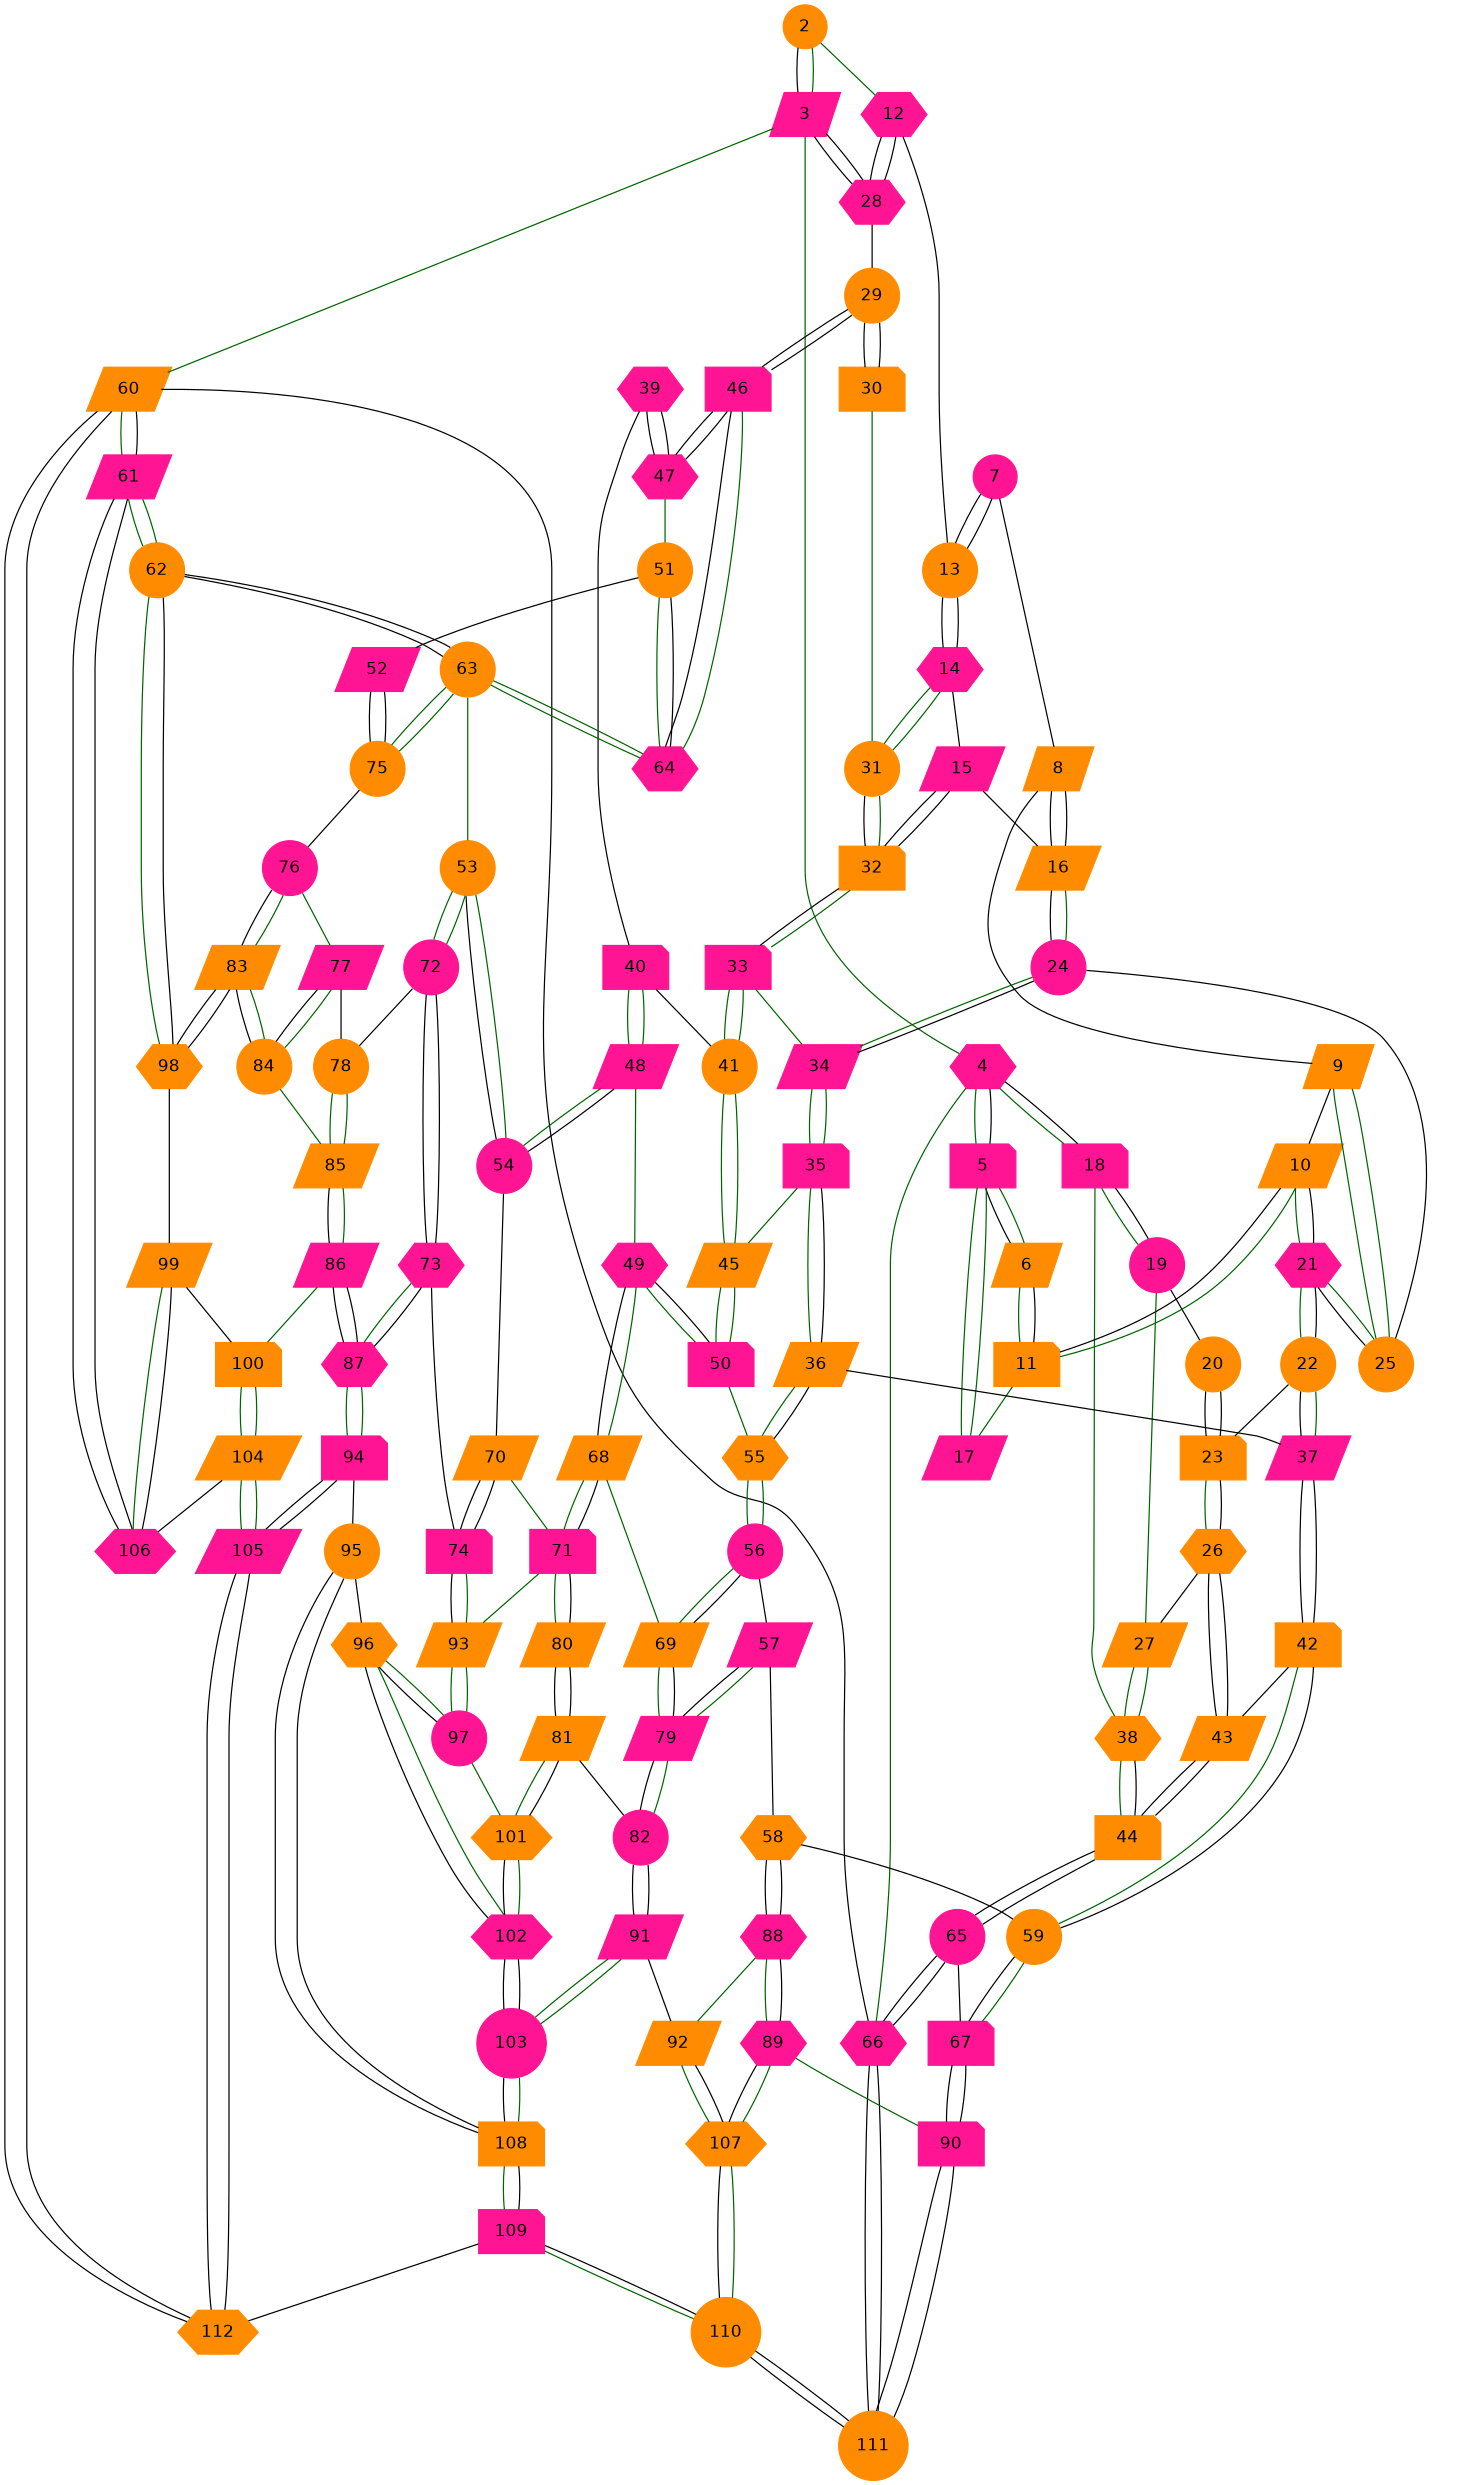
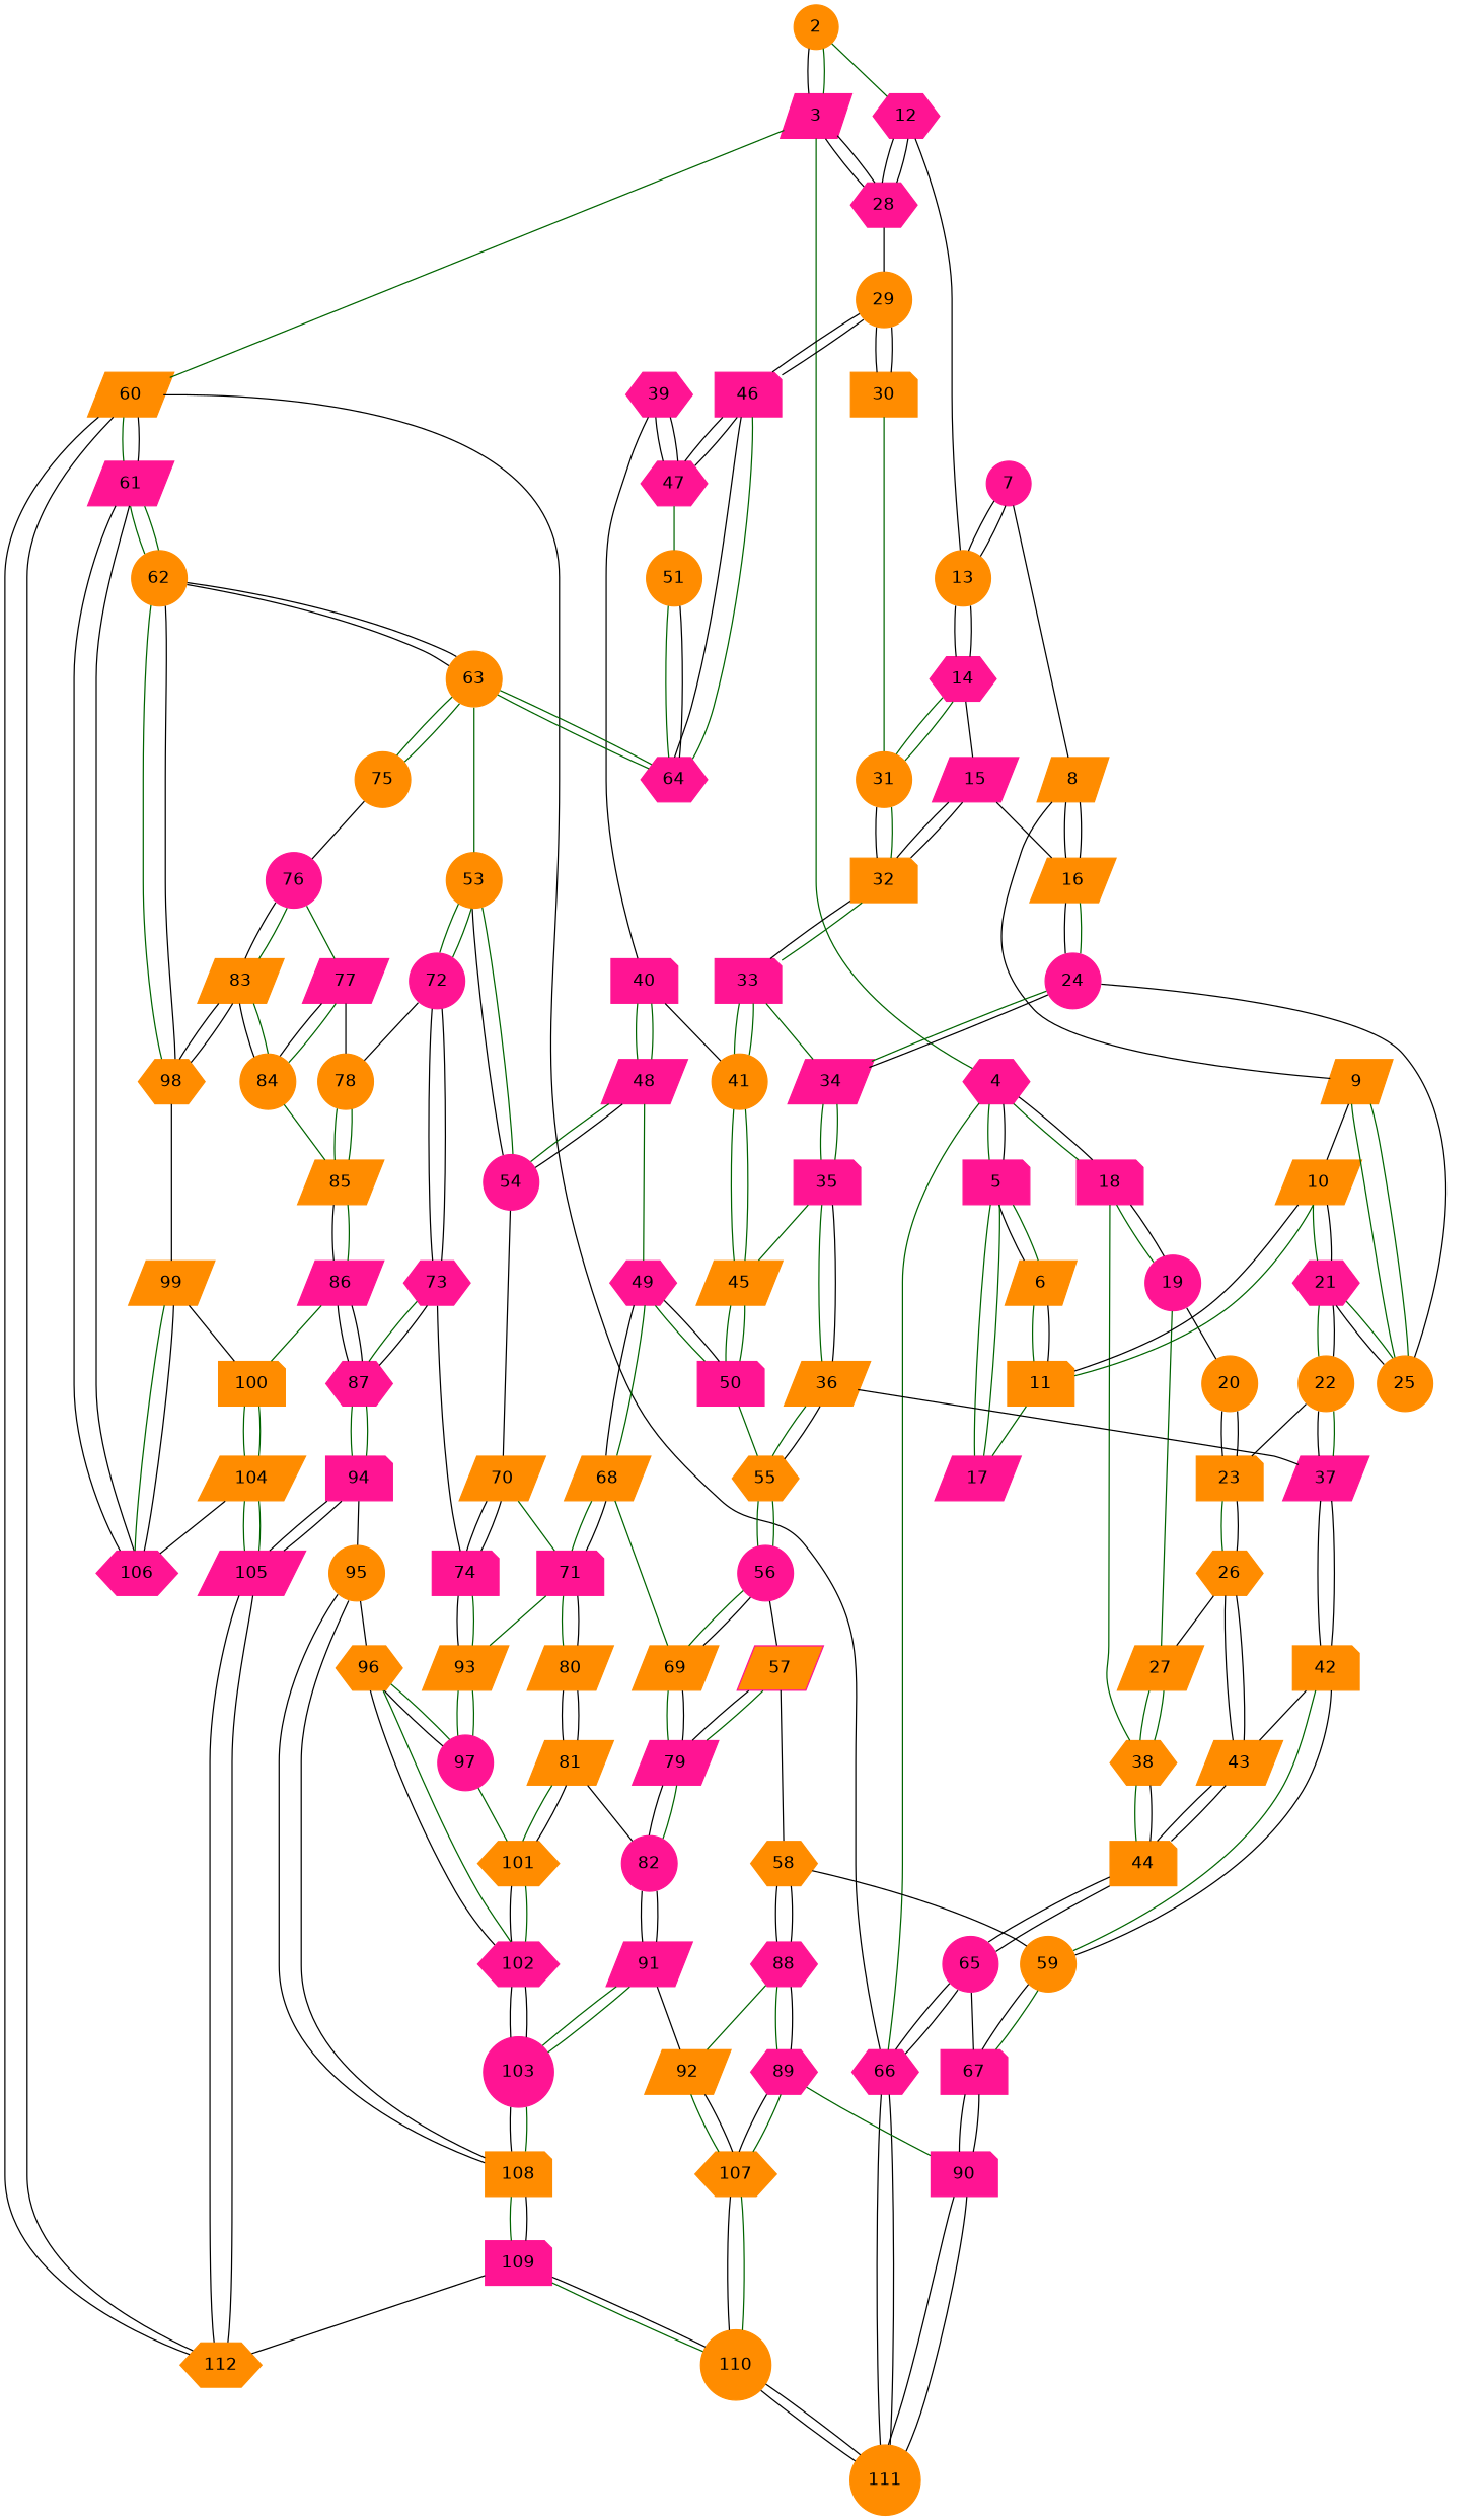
  graph {
    fontname="DejaVu Sans"
    node [color=darkorange fontname="DejaVu Sans" shape=parallelogram style=filled]
    edge [color=black fontname="DejaVu Sans"]
    2 [shape=circle]
    3 [color=deeppink]
    12 [color=deeppink shape=hexagon]
    7 [color=deeppink shape=circle]
    8
    13 [shape=circle]
    4 [color=deeppink shape=hexagon]
    28 [color=deeppink shape=hexagon]
    60
    5 [color=deeppink shape=note]
    18 [color=deeppink shape=note]
    66 [color=deeppink shape=hexagon]
    29 [shape=circle]
    61 [color=deeppink]
    112 [shape=hexagon]
    6
    17 [color=deeppink]
    19 [color=deeppink shape=circle]
    38 [shape=hexagon]
    111 [shape=circle]
    11 [shape=note]
    9
    16
    14 [color=deeppink shape=hexagon]
    10
    25 [shape=circle]
    24 [color=deeppink shape=circle]
    21 [color=deeppink shape=hexagon]
    22 [shape=circle]
    15 [color=deeppink]
    31 [shape=circle]
    32 [shape=note]
    33 [color=deeppink shape=note]
    34 [color=deeppink]
    20 [shape=circle]
    27
    44 [shape=note]
    23 [shape=note]
    26 [shape=hexagon]
    37 [color=deeppink]
    42 [shape=note]
    43
    35 [color=deeppink shape=note]
    30 [shape=note]
    46 [color=deeppink shape=note]
    47 [color=deeppink shape=hexagon]
    64 [color=deeppink shape=hexagon]
    39 [color=deeppink shape=hexagon]
    40 [color=deeppink shape=note]
    41 [shape=circle]
    45
    36
    55 [shape=hexagon]
    50 [color=deeppink shape=note]
    56 [color=deeppink shape=circle]
    59 [shape=circle]
    65 [color=deeppink shape=circle]
    48 [color=deeppink]
    51 [shape=circle]
    49 [color=deeppink shape=hexagon]
    54 [color=deeppink shape=circle]
    67 [color=deeppink shape=note]
-   52 [color=deeppink]
    68
    70
    69
    71 [color=deeppink shape=note]
    75 [shape=circle]
    53 [shape=circle]
    72 [color=deeppink shape=circle]
    76 [color=deeppink shape=circle]
    73 [color=deeppink shape=hexagon]
    78 [shape=circle]
    74 [color=deeppink shape=note]
-   57 [color=deeppink]
+   57 [color=deeppink fillcolor=darkorange]
    58 [shape=hexagon]
    79 [color=deeppink]
    88 [color=deeppink shape=hexagon]
    82 [color=deeppink shape=circle]
    89 [color=deeppink shape=hexagon]
    92
    90 [color=deeppink shape=note]
    62 [shape=circle]
    106 [color=deeppink shape=hexagon]
    63 [shape=circle]
    98 [shape=hexagon]
    99
    80
    93
    81
    87 [color=deeppink shape=hexagon]
    85
    94 [color=deeppink shape=note]
    97 [color=deeppink shape=circle]
    77 [color=deeppink]
    83
    84 [shape=circle]
    86 [color=deeppink]
    91 [color=deeppink]
    101 [shape=hexagon]
    102 [color=deeppink shape=hexagon]
    103 [color=deeppink shape=circle]
    100 [shape=note]
    104
    95 [shape=circle]
    105 [color=deeppink]
    107 [shape=hexagon]
    110 [shape=circle]
    108 [shape=note]
    96 [shape=hexagon]
    109 [color=deeppink shape=note]
    2 -- 3
    2 -- 3 [color=darkgreen]
    2 -- 12 [color=darkgreen]
    3 -- 4 [color=darkgreen]
    3 -- 28
    3 -- 28
    3 -- 60 [color=darkgreen]
    12 -- 13
    12 -- 28
    12 -- 28
    7 -- 8
    7 -- 13
    7 -- 13
    8 -- 9
    8 -- 16
    8 -- 16
    13 -- 14
    13 -- 14
    4 -- 5 [color=darkgreen]
    4 -- 5
    4 -- 18 [color=darkgreen]
    4 -- 18
    4 -- 66 [color=darkgreen]
    28 -- 29
    60 -- 66
    60 -- 61 [color=darkgreen]
    60 -- 61
    60 -- 112
    60 -- 112
    5 -- 6
    5 -- 6 [color=darkgreen]
    5 -- 17 [color=darkgreen]
    5 -- 17 [color=darkgreen]
    18 -- 19 [color=darkgreen]
    18 -- 19
    18 -- 38 [color=darkgreen]
    66 -- 111
    66 -- 111
    29 -- 30
    29 -- 30
    29 -- 46
    29 -- 46
    61 -- 62 [color=darkgreen]
    61 -- 62 [color=darkgreen]
    61 -- 106
    61 -- 106
    6 -- 11 [color=darkgreen]
    6 -- 11
    19 -- 20
    19 -- 27 [color=darkgreen]
    38 -- 44 [color=darkgreen]
    38 -- 44
    11 -- 17 [color=darkgreen]
    9 -- 10
    9 -- 25 [color=darkgreen]
    9 -- 25 [color=darkgreen]
    16 -- 24
    16 -- 24 [color=darkgreen]
    14 -- 15
    14 -- 31 [color=darkgreen]
    14 -- 31 [color=darkgreen]
    10 -- 11
    10 -- 11 [color=darkgreen]
    10 -- 21 [color=darkgreen]
    10 -- 21
    24 -- 25
    24 -- 34 [color=darkgreen]
    24 -- 34
    21 -- 25
    21 -- 25 [color=darkgreen]
    21 -- 22 [color=darkgreen]
    21 -- 22
    22 -- 23
    22 -- 37
    22 -- 37 [color=darkgreen]
    15 -- 16
    15 -- 32
    15 -- 32
    31 -- 32
    31 -- 32 [color=darkgreen]
    32 -- 33
    32 -- 33 [color=darkgreen]
    33 -- 34 [color=darkgreen]
    33 -- 41 [color=darkgreen]
    33 -- 41 [color=darkgreen]
    34 -- 35 [color=darkgreen]
    34 -- 35 [color=darkgreen]
    20 -- 23
    20 -- 23
    27 -- 38 [color=darkgreen]
    27 -- 38 [color=darkgreen]
    44 -- 65
    44 -- 65
    23 -- 26 [color=darkgreen]
    23 -- 26
    26 -- 27
    26 -- 43
    26 -- 43
    37 -- 42
    37 -- 42
    42 -- 43
    42 -- 59 [color=darkgreen]
    42 -- 59
    43 -- 44
    43 -- 44
    35 -- 45 [color=darkgreen]
    35 -- 36 [color=darkgreen]
    35 -- 36
    30 -- 31 [color=darkgreen]
    46 -- 47
    46 -- 47
    46 -- 64
    46 -- 64 [color=darkgreen]
    47 -- 51 [color=darkgreen]
    39 -- 47
    39 -- 47
    39 -- 40
    40 -- 41
    40 -- 48 [color=darkgreen]
    40 -- 48 [color=darkgreen]
    41 -- 45 [color=darkgreen]
    41 -- 45 [color=darkgreen]
    45 -- 50 [color=darkgreen]
    45 -- 50 [color=darkgreen]
    36 -- 37
    36 -- 55 [color=darkgreen]
    36 -- 55
    55 -- 56 [color=darkgreen]
    55 -- 56 [color=darkgreen]
    50 -- 55 [color=darkgreen]
    56 -- 69 [color=darkgreen]
    56 -- 69
    56 -- 57
    59 -- 67
    59 -- 67 [color=darkgreen]
    65 -- 66
    65 -- 66
    65 -- 67
    48 -- 49 [color=darkgreen]
    48 -- 54 [color=darkgreen]
    48 -- 54
    51 -- 64 [color=darkgreen]
    51 -- 64
-   51 -- 52
    49 -- 50 [color=darkgreen]
    49 -- 50
    49 -- 68
    49 -- 68 [color=darkgreen]
    54 -- 70
    67 -- 90
    67 -- 90
-   52 -- 75
-   52 -- 75
    68 -- 69 [color=darkgreen]
    68 -- 71 [color=darkgreen]
    68 -- 71
    70 -- 71 [color=darkgreen]
    70 -- 74
    70 -- 74
    69 -- 79 [color=darkgreen]
    69 -- 79
    71 -- 80 [color=darkgreen]
    71 -- 80
    71 -- 93 [color=darkgreen]
    75 -- 76
    53 -- 54
    53 -- 54 [color=darkgreen]
    53 -- 72 [color=darkgreen]
    53 -- 72 [color=darkgreen]
    72 -- 73
    72 -- 73
    72 -- 78
    76 -- 77 [color=darkgreen]
    76 -- 83
    76 -- 83 [color=darkgreen]
    73 -- 74
    73 -- 87 [color=darkgreen]
    73 -- 87
    78 -- 85 [color=darkgreen]
    78 -- 85 [color=darkgreen]
    74 -- 93
    74 -- 93 [color=darkgreen]
    57 -- 58
    57 -- 79
    57 -- 79 [color=darkgreen]
    58 -- 59
    58 -- 88
    58 -- 88
    79 -- 82
    79 -- 82 [color=darkgreen]
    88 -- 89 [color=darkgreen]
    88 -- 89
    88 -- 92 [color=darkgreen]
    82 -- 91
    82 -- 91
    89 -- 90 [color=darkgreen]
    89 -- 107
    89 -- 107 [color=darkgreen]
    92 -- 107 [color=darkgreen]
    92 -- 107
    90 -- 111
    90 -- 111
    62 -- 63
    62 -- 63
    62 -- 98 [color=darkgreen]
    62 -- 98
    63 -- 64 [color=darkgreen]
    63 -- 64 [color=darkgreen]
    63 -- 75 [color=darkgreen]
    63 -- 75 [color=darkgreen]
    63 -- 53 [color=darkgreen]
    98 -- 99
    99 -- 106 [color=darkgreen]
    99 -- 106
    99 -- 100
    80 -- 81
    80 -- 81
    93 -- 97 [color=darkgreen]
    93 -- 97 [color=darkgreen]
    81 -- 82
    81 -- 101 [color=darkgreen]
    81 -- 101
    87 -- 94 [color=darkgreen]
    87 -- 94 [color=darkgreen]
    85 -- 86
    85 -- 86 [color=darkgreen]
    94 -- 95
    94 -- 105
    94 -- 105
    97 -- 101 [color=darkgreen]
    77 -- 78
    77 -- 84
    77 -- 84 [color=darkgreen]
    83 -- 98
    83 -- 98
    83 -- 84
    83 -- 84 [color=darkgreen]
    84 -- 85 [color=darkgreen]
    86 -- 87
    86 -- 87
    86 -- 100 [color=darkgreen]
    91 -- 92
    91 -- 103 [color=darkgreen]
    91 -- 103 [color=darkgreen]
    101 -- 102
    101 -- 102 [color=darkgreen]
    102 -- 103
    102 -- 103
    103 -- 108
    103 -- 108 [color=darkgreen]
    100 -- 104 [color=darkgreen]
    100 -- 104 [color=darkgreen]
    104 -- 106
    104 -- 105 [color=darkgreen]
    104 -- 105 [color=darkgreen]
    95 -- 108
    95 -- 108
    95 -- 96
    105 -- 112
    105 -- 112
    107 -- 110
    107 -- 110 [color=darkgreen]
    110 -- 111
    110 -- 111
    108 -- 109 [color=darkgreen]
    108 -- 109
    96 -- 97
    96 -- 97 [color=darkgreen]
    96 -- 102
    96 -- 102 [color=darkgreen]
    109 -- 112
    109 -- 110 [color=darkgreen]
    109 -- 110
  }
